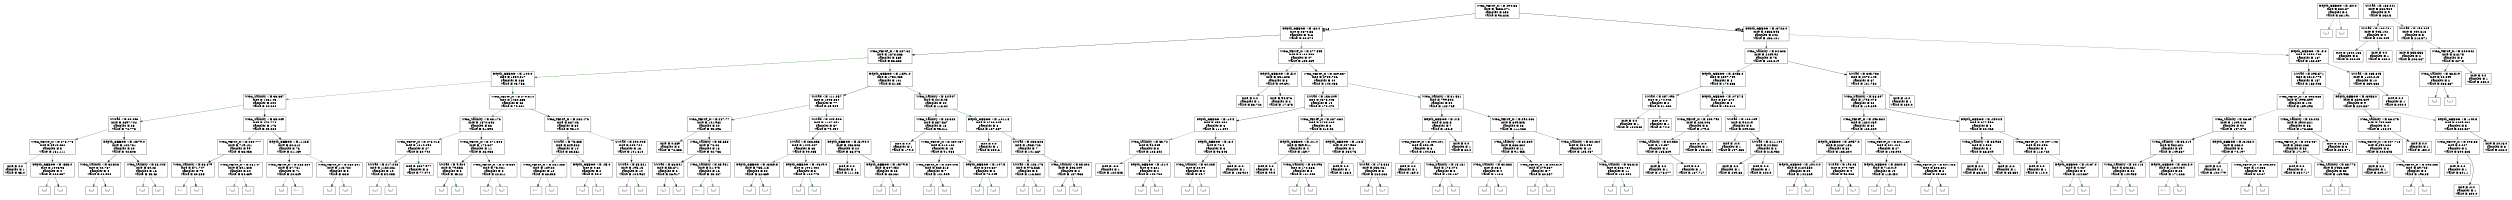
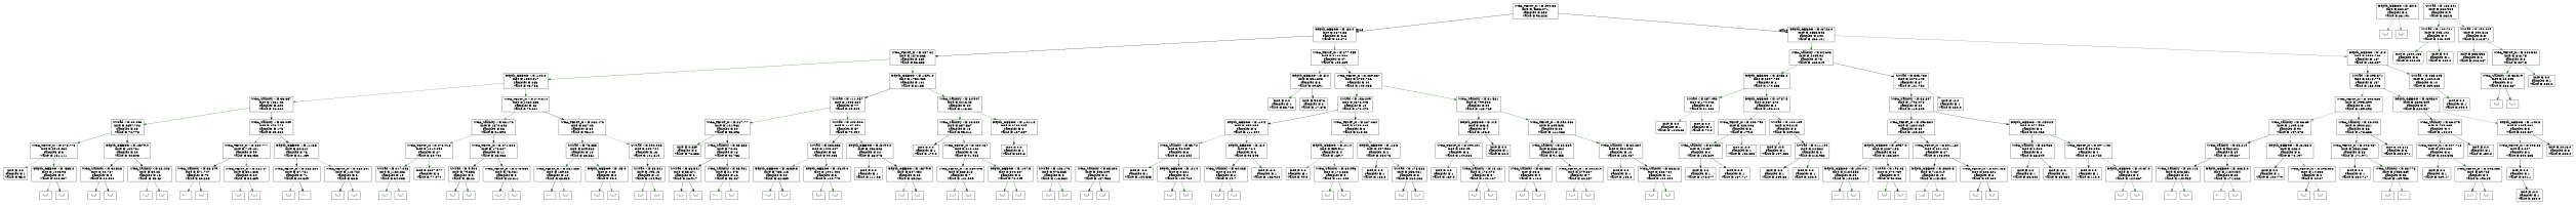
  digraph {
    node [shape=box]
    edge [color=black]
    n1 [label="WOA_TEMP_K <= 294.36\nmse = 4836.271\nsamples = 658\nvalue = 98.823"]
    n2 [label="Depth_GEBCO <= -32.0\nmse = 2679.88\nsamples = 416\nvalue = 62.374"]
    n3 [label="Depth_GEBCO <= -3728.0\nmse = 2856.348\nsamples = 242\nvalue = 156.101"]
    n4 [label="WOA_TEMP_K <= 287.62\nmse = 1873.866\nsamples = 369\nvalue = 53.338"]
    n5 [label="WOA_TEMP_K <= 277.555\nmse = 3182.586\nsamples = 47\nvalue = 135.689"]
    n6 [label="WOA_Salinity <= 34.606\nmse = 2449.92\nsamples = 75\nvalue = 128.819"]
    n7 [label="Depth_GEBCO <= -5.0\nmse = 2558.766\nsamples = 167\nvalue = 168.237"]
    n8 [label="Depth_GEBCO <= -100.0\nmse = 1554.317\nsamples = 268\nvalue = 43.736"]
    n9 [label="Depth_GEBCO <= -1591.0\nmse = 1752.435\nsamples = 101\nvalue = 81.35"]
    n10 [label="Depth_GEBCO <= -5.0\nmse = 351.803\nsamples = 3\nvalue = 29.691"]
    n11 [label="WOA_TEMP_K <= 289.537\nmse = 2783.726\nsamples = 44\nvalue = 140.435"]
    n12 [label="WOA_Salinity <= 33.637\nmse = 1261.45\nsamples = 200\nvalue = 34.686"]
    n13 [label="WOA_TEMP_K <= 279.514\nmse = 1452.685\nsamples = 68\nvalue = 70.801"]
    n14 [label="SWrad <= 111.057\nmse = 1095.654\nsamples = 77\nvalue = 69.989"]
    n15 [label="WOA_Salinity <= 34.947\nmse = 2215.05\nsamples = 24\nvalue = 113.34"]
    n16 [label="SWrad <= 68.403\nmse = 4897.702\nsamples = 25\nvalue = 72.773"]
    n17 [label="WOA_Salinity <= 35.069\nmse = 473.778\nsamples = 175\nvalue = 29.028"]
    n18 [label="WOA_Salinity <= 33.176\nmse = 1570.646\nsamples = 38\nvalue = 51.598"]
    n19 [label="WOA_TEMP_K <= 282.173\nmse = 387.46\nsamples = 30\nvalue = 93.14"]
    n20 [label="WOA_TEMP_K <= 275.775\nmse = 6915.432\nsamples = 5\nvalue = 181.111"]
    n21 [label="Depth_GEBCO <= -2379.0\nmse = 100.731\nsamples = 20\nvalue = 42.303"]
    n22 [label="WOA_TEMP_K <= 280.777\nmse = 719.101\nsamples = 99\nvalue = 36.053"]
    n23 [label="Depth_GEBCO <= -118.5\nmse = 80.612\nsamples = 76\nvalue = 21.139"]
    n24 [label="mse = 0.0\nsamples = 1\nvalue = 35.0"]
    n25 [label="Depth_GEBCO <= -535.0\nmse = 1048.98\nsamples = 4\nvalue = 222.857"]
    n26 [label="WOA_Salinity <= 32.526\nmse = 42.737\nsamples = 4\nvalue = 28.536"]
    n27 [label="WOA_Salinity <= 33.443\nmse = 60.28\nsamples = 16\nvalue = 45.48"]
    n28 [label="(...)"]
    n29 [label="(...)"]
    n30 [label="(...)"]
    n31 [label="(...)"]
    n32 [label="(...)"]
    n33 [label="(...)"]
    n34 [label="WOA_Salinity <= 33.879\nmse = 571.747\nsamples = 75\nvalue = 30.835"]
    n35 [label="WOA_TEMP_K <= 281.47\nmse = 801.623\nsamples = 24\nvalue = 54.639"]
    n36 [label="WOA_TEMP_K <= 283.839\nmse = 67.761\nsamples = 71\nvalue = 20.329"]
    n37 [label="WOA_TEMP_K <= 282.841\nmse = 113.782\nsamples = 5\nvalue = 33.5"]
    n38 [label="(...)"]
    n39 [label="(...)"]
    n40 [label="(...)"]
    n41 [label="(...)"]
    n42 [label="(...)"]
    n43 [label="(...)"]
    n44 [label="(...)"]
    n45 [label="(...)"]
    n46 [label="WOA_TEMP_K <= 273.418\nmse = 1814.298\nsamples = 27\nvalue = 60.792"]
    n47 [label="WOA_TEMP_K <= 271.508\nmse = 174.607\nsamples = 11\nvalue = 28.038"]
    n48 [label="SWrad <= 75.885\nmse = 329.528\nsamples = 14\nvalue = 83.561"]
    n49 [label="SWrad <= 202.025\nmse = 285.724\nsamples = 16\nvalue = 101.614"]
    n50 [label="SWrad <= 217.248\nmse = 1152.861\nsamples = 19\nvalue = 54.055"]
    n51 [label="mse = 3037.977\nsamples = 8\nvalue = 77.074"]
    n52 [label="SWrad <= 9.924\nmse = 79.556\nsamples = 3\nvalue = 45.22"]
    n53 [label="WOA_TEMP_K <= 273.369\nmse = 75.081\nsamples = 8\nvalue = 22.311"]
    n54 [label="(...)"]
    n55 [label="(...)"]
    n56 [label="(...)"]
    n57 [label="(...)"]
    n58 [label="(...)"]
    n59 [label="(...)"]
    n60 [label="WOA_TEMP_K <= 281.285\nmse = 189.22\nsamples = 12\nvalue = 88.535"]
    n61 [label="Depth_GEBCO <= -45.0\nmse = 0.32\nsamples = 2\nvalue = 50.4"]
    n62 [label="SWrad <= 85.521\nmse = 195.13\nsamples = 14\nvalue = 104.964"]
    n63 [label="(...)"]
    n64 [label="(...)"]
    n65 [label="(...)"]
    n66 [label="(...)"]
    n67 [label="(...)"]
    n68 [label="(...)"]
    n69 [label="Depth_GEBCO <= -50.0\nmse = 382.87\nsamples = 2\nvalue = 83.191"]
    n70 [label="(...)"]
    n71 [label="(...)"]
    n72 [label="WOA_TEMP_K <= 287.77\nmse = 141.982\nsamples = 20\nvalue = 45.696"]
    n73 [label="SWrad <= 243.906\nmse = 1147.691\nsamples = 57\nvalue = 79.454"]
    n74 [label="WOA_Salinity <= 28.323\nmse = 857.587\nsamples = 16\nvalue = 95.211"]
    n75 [label="Depth_GEBCO <= -1011.5\nmse = 2760.329\nsamples = 8\nvalue = 157.837"]
    n76 [label="mse = 0.889\nsamples = 2\nvalue = 72.333"]
    n77 [label="WOA_Salinity <= 35.653\nmse = 70.06\nsamples = 18\nvalue = 42.736"]
    n78 [label="SWrad <= 236.358\nmse = 1443.047\nsamples = 33\nvalue = 90.035"]
    n79 [label="Depth_GEBCO <= -5194.0\nmse = 453.503\nsamples = 24\nvalue = 66.073"]
    n80 [label="SWrad <= 66.541\nmse = 55.671\nsamples = 2\nvalue = 26.917"]
    n81 [label="WOA_Salinity <= 35.931\nmse = 21.473\nsamples = 16\nvalue = 45.487"]
    n82 [label="(...)"]
    n83 [label="(...)"]
    n84 [label="(...)"]
    n85 [label="(...)"]
    n86 [label="Depth_GEBCO <= -3235.5\nmse = 755.115\nsamples = 30\nvalue = 82.369"]
    n87 [label="Depth_GEBCO <= -4619.0\nmse = 1991.402\nsamples = 3\nvalue = 164.775"]
    n88 [label="mse = 0.0\nsamples = 1\nvalue = 111.06"]
    n89 [label="Depth_GEBCO <= -4879.5\nmse = 347.452\nsamples = 23\nvalue = 63.261"]
    n90 [label="(...)"]
    n91 [label="(...)"]
    n92 [label="(...)"]
    n93 [label="(...)"]
    n94 [label="(...)"]
    n95 [label="(...)"]
    n96 [label="mse = 0.0\nsamples = 1\nvalue = 179.0"]
    n97 [label="WOA_TEMP_K <= 289.437\nmse = 610.163\nsamples = 15\nvalue = 91.988"]
    n98 [label="mse = 0.0\nsamples = 1\nvalue = 230.6"]
-   n99 [label="SWrad <= 236.326\nmse = 1935.726\nsamples = 7\nvalue = 141.667"]
    n100 [label="WOA_TEMP_K <= 289.406\nmse = 360.518\nsamples = 7\nvalue = 101.909"]
    n101 [label="Depth_GEBCO <= -107.5\nmse = 544.627\nsamples = 8\nvalue = 73.249"]
    n102 [label="(...)"]
    n103 [label="(...)"]
    n104 [label="(...)"]
    n105 [label="(...)"]
    n106 [label="SWrad <= 123.173\nmse = 976.565\nsamples = 5\nvalue = 118.534"]
    n107 [label="WOA_Salinity <= 35.802\nmse = 643.209\nsamples = 2\nvalue = 187.933"]
    n108 [label="(...)"]
    n109 [label="(...)"]
    n110 [label="(...)"]
    n111 [label="(...)"]
    n112 [label="mse = 0.0\nsamples = 1\nvalue = 53.722"]
    n113 [label="mse = 94.576\nsamples = 2\nvalue = 17.675"]
    n114 [label="SWrad <= 156.209\nmse = 4375.945\nsamples = 14\nvalue = 173.473"]
    n115 [label="WOA_Salinity <= 31.531\nmse = 799.502\nsamples = 30\nvalue = 120.769"]
    n116 [label="Depth_GEBCO <= -10.5\nmse = 395.656\nsamples = 6\nvalue = 111.094"]
    n117 [label="WOA_TEMP_K <= 287.064\nmse = 2705.864\nsamples = 8\nvalue = 215.06"]
    n118 [label="Depth_GEBCO <= -4.5\nmse = 643.5\nsamples = 7\nvalue = 136.5"]
    n119 [label="WOA_TEMP_K <= 292.646\nmse = 649.505\nsamples = 23\nvalue = 111.088"]
    n120 [label="WOA_Salinity <= 33.72\nmse = 98.589\nsamples = 3\nvalue = 128.642"]
    n121 [label="Depth_GEBCO <= -6.0\nmse = 76.8\nsamples = 3\nvalue = 93.545"]
    n122 [label="Depth_GEBCO <= -21.0\nmse = 959.911\nsamples = 4\nvalue = 169.7"]
    n123 [label="Depth_GEBCO <= -16.5\nmse = 857.938\nsamples = 4\nvalue = 254.75"]
    n124 [label="mse = -0.0\nsamples = 1\nvalue = 120.545"]
    n125 [label="Depth_GEBCO <= -21.0\nmse = 0.621\nsamples = 2\nvalue = 140.788"]
    n126 [label="WOA_Salinity <= 34.235\nmse = 22.09\nsamples = 2\nvalue = 89.7"]
    n127 [label="mse = -0.0\nsamples = 1\nvalue = 108.924"]
    n128 [label="(...)"]
    n129 [label="(...)"]
    n130 [label="(...)"]
    n131 [label="(...)"]
    n132 [label="mse = 0.0\nsamples = 1\nvalue = 99.9"]
    n133 [label="WOA_Salinity <= 30.093\nmse = 172.556\nsamples = 3\nvalue = 181.333"]
    n134 [label="mse = 0.0\nsamples = 1\nvalue = 188.0"]
    n135 [label="SWrad <= 178.386\nmse = 253.061\nsamples = 3\nvalue = 264.286"]
    n136 [label="(...)"]
    n137 [label="(...)"]
    n138 [label="(...)"]
    n139 [label="(...)"]
    n140 [label="WOA_TEMP_K <= 290.291\nmse = 250.49\nsamples = 6\nvalue = 144.286"]
    n141 [label="mse = 0.0\nsamples = 1\nvalue = 82.0"]
    n142 [label="WOA_Salinity <= 32.889\nmse = 383.884\nsamples = 11\nvalue = 91.455"]
    n143 [label="WOA_Salinity <= 32.284\nmse = 354.292\nsamples = 12\nvalue = 125.487"]
    n144 [label="mse = 0.0\nsamples = 1\nvalue = 169.0"]
    n145 [label="WOA_Salinity <= 15.181\nmse = 173.472\nsamples = 5\nvalue = 140.167"]
    n146 [label="(...)"]
    n147 [label="(...)"]
    n148 [label="WOA_Salinity <= 32.688\nmse = 25.5\nsamples = 4\nvalue = 110.0"]
    n149 [label="WOA_TEMP_K <= 292.519\nmse = 279.837\nsamples = 7\nvalue = 80.857"]
+   n150 [label="mse = 0.0\nsamples = 1\nvalue = 103.6"]
    n151 [label="WOA_Salinity <= 36.618\nmse = 323.764\nsamples = 11\nvalue = 128.854"]
    n152 [label="(...)"]
    n153 [label="(...)"]
    n154 [label="(...)"]
    n155 [label="(...)"]
    n156 [label="(...)"]
    n157 [label="(...)"]
    n158 [label="Depth_GEBCO <= -5453.0\nmse = 2597.789\nsamples = 8\nvalue = 170.833"]
    n159 [label="SWrad <= 305.738\nmse = 2078.145\nsamples = 67\nvalue = 121.752"]
    n160 [label="SWrad <= 295.571\nmse = 2318.778\nsamples = 157\nvalue = 163.923"]
    n161 [label="SWrad <= 285.845\nmse = 1120.215\nsamples = 10\nvalue = 239.688"]
    n162 [label="SWrad <= 257.492\nmse = 174.942\nsamples = 2\nvalue = 81.636"]
    n163 [label="Depth_GEBCO <= -4787.5\nmse = 367.372\nsamples = 6\nvalue = 196.318"]
    n164 [label="WOA_Salinity <= 36.847\nmse = 1798.473\nsamples = 66\nvalue = 119.309"]
    n165 [label="mse = -0.0\nsamples = 1\nvalue = 250.0"]
    n166 [label="mse = 0.0\nsamples = 1\nvalue = 104.545"]
    n167 [label="mse = 0.0\nsamples = 1\nvalue = 74.0"]
    n168 [label="WOA_TEMP_K <= 300.793\nmse = 225.006\nsamples = 3\nvalue = 179.3"]
    n169 [label="SWrad <= 166.189\nmse = 94.019\nsamples = 3\nvalue = 209.082"]
    n170 [label="WOA_Salinity <= 34.558\nmse = 14.257\nsamples = 2\nvalue = 185.829"]
    n171 [label="mse = -0.0\nsamples = 1\nvalue = 146.656"]
    n172 [label="mse = -0.0\nsamples = 1\nvalue = 197.633"]
    n173 [label="SWrad <= 211.144\nmse = 24.582\nsamples = 2\nvalue = 215.952"]
    n174 [label="mse = 0.0\nsamples = 1\nvalue = 178.277"]
    n175 [label="mse = 0.0\nsamples = 1\nvalue = 187.717"]
    n176 [label="mse = 0.0\nsamples = 1\nvalue = 209.88"]
    n177 [label="mse = 0.0\nsamples = 1\nvalue = 220.0"]
    n178 [label="WOA_TEMP_K <= 298.584\nmse = 1804.439\nsamples = 60\nvalue = 123.289"]
    n179 [label="Depth_GEBCO <= -4504.5\nmse = 677.996\nsamples = 6\nvalue = 88.463"]
    n180 [label="Depth_GEBCO <= -3957.0\nmse = 2267.156\nsamples = 33\nvalue = 135.804"]
    n181 [label="WOA_TEMP_K <= 301.169\nmse = 821.418\nsamples = 27\nvalue = 108.092"]
    n182 [label="WOA_Salinity <= 36.988\nmse = 2.983\nsamples = 2\nvalue = 66.849"]
    n183 [label="WOA_TEMP_K <= 297.148\nmse = 53.396\nsamples = 4\nvalue = 118.722"]
    n184 [label="Depth_GEBCO <= -4014.0\nmse = 2184.552\nsamples = 29\nvalue = 144.869"]
    n185 [label="SWrad <= 193.08\nmse = 479.759\nsamples = 4\nvalue = 93.503"]
    n186 [label="Depth_GEBCO <= -5600.5\nmse = 718.019\nsamples = 19\nvalue = 115.454"]
    n187 [label="WOA_TEMP_K <= 301.428\nmse = 605.641\nsamples = 8\nvalue = 89.686"]
    n188 [label="(...)"]
    n189 [label="(...)"]
    n190 [label="(...)"]
    n191 [label="(...)"]
    n192 [label="(...)"]
    n193 [label="(...)"]
    n194 [label="(...)"]
    n195 [label="(...)"]
    n196 [label="mse = 0.0\nsamples = 1\nvalue = 68.844"]
    n197 [label="mse = -0.0\nsamples = 1\nvalue = 65.354"]
    n198 [label="mse = 0.0\nsamples = 1\nvalue = 110.0"]
    n199 [label="Depth_GEBCO <= -4167.0\nmse = 4.467\nsamples = 3\nvalue = 124.537"]
    n200 [label="(...)"]
    n201 [label="(...)"]
    n202 [label="WOA_TEMP_K <= 298.385\nmse = 1995.699\nsamples = 148\nvalue = 159.298"]
    n203 [label="Depth_GEBCO <= -3058.0\nmse = 2803.629\nsamples = 9\nvalue = 220.587"]
    n204 [label="mse = 0.0\nsamples = 1\nvalue = 290.0"]
    n205 [label="WOA_Salinity <= 36.69\nmse = 1109.413\nsamples = 92\nvalue = 147.873"]
    n206 [label="WOA_Salinity <= 36.442\nmse = 2900.821\nsamples = 56\nvalue = 178.633"]
    n207 [label="WOA_Salinity <= 36.275\nmse = 755.635\nsamples = 4\nvalue = 188.04"]
    n208 [label="Depth_GEBCO <= -140.5\nmse = 2429.602\nsamples = 5\nvalue = 260.367"]
    n209 [label="WOA_Salinity <= 35.219\nmse = 982.841\nsamples = 89\nvalue = 149.837"]
    n210 [label="Depth_GEBCO <= -3138.0\nmse = 283.0\nsamples = 3\nvalue = 74.197"]
    n211 [label="WOA_TEMP_K <= 298.467\nmse = 2562.263\nsamples = 53\nvalue = 171.971"]
    n212 [label="mse = 40.816\nsamples = 3\nvalue = 258.571"]
    n213 [label="WOA_Salinity <= 34.113\nmse = 648.531\nsamples = 66\nvalue = 140.985"]
    n214 [label="Depth_GEBCO <= -3615.0\nmse = 1134.434\nsamples = 23\nvalue = 171.866"]
    n215 [label="mse = 0.0\nsamples = 1\nvalue = 102.779"]
    n216 [label="WOA_TEMP_K <= 295.502\nmse = 14.253\nsamples = 2\nvalue = 64.67"]
    n217 [label="(...)"]
    n218 [label="(...)"]
    n219 [label="(...)"]
    n220 [label="(...)"]
    n221 [label="(...)"]
    n222 [label="(...)"]
    n223 [label="mse = 0.0\nsamples = 1\nvalue = 254.717"]
    n224 [label="WOA_Salinity <= 33.773\nmse = 2453.689\nsamples = 52\nvalue = 169.953"]
    n225 [label="(...)"]
    n226 [label="(...)"]
    n227 [label="WOA_TEMP_K <= 297.718\nmse = 292.868\nsamples = 3\nvalue = 202.305"]
    n228 [label="mse = 0.0\nsamples = 1\nvalue = 150.0"]
    n229 [label="WOA_TEMP_K <= 298.83\nmse = 0.227\nsamples = 2\nvalue = 300.825"]
    n230 [label="mse = 2016.0\nsamples = 3\nvalue = 228.0"]
    n231 [label="mse = 0.0\nsamples = 1\nvalue = 229.17"]
    n232 [label="WOA_TEMP_K <= 298.268\nmse = 69.723\nsamples = 2\nvalue = 193.35"]
    n233 [label="(...)"]
    n234 [label="(...)"]
    n235 [label="mse = 0.0\nsamples = 1\nvalue = 301.1"]
    n236 [label="mse = -0.0\nsamples = 1\nvalue = 300.0"]
    n237 [label="SWrad <= 168.241\nmse = 866.964\nsamples = 9\nvalue = 232.5"]
    n238 [label="SWrad <= 162.731\nmse = 905.102\nsamples = 4\nvalue = 246.429"]
    n239 [label="SWrad <= 198.829\nmse = 440.816\nsamples = 5\nvalue = 218.571"]
    n240 [label="mse = 1302.188\nsamples = 3\nvalue = 236.25"]
    n241 [label="mse = 0.0\nsamples = 1\nvalue = 260.0"]
    n242 [label="mse = 355.556\nsamples = 2\nvalue = 206.667"]
    n243 [label="WOA_TEMP_K <= 300.542\nmse = 318.75\nsamples = 3\nvalue = 227.5"]
    n244 [label="WOA_Salinity <= 36.519\nmse = 88.889\nsamples = 2\nvalue = 236.667"]
    n245 [label="mse = 0.0\nsamples = 1\nvalue = 200.0"]
    n246 [label="(...)"]
    n247 [label="(...)"]
    n1 -> n2 [headlabel=True labelangle=45 labeldistance=2.5]
    n1 -> n3 [headlabel=False labelangle=-45 labeldistance=2.5]
    n2 -> n4
    n2 -> n5 [color=gray40]
    n3 -> n6 [color=darkgreen]
    n3 -> n7 [color=gray40]
    n4 -> n8 [color=darkgreen]
    n4 -> n9 [color=darkgreen]
    n5 -> n10 [color=gray40]
    n5 -> n11
    n6 -> n158 [color=darkgreen]
    n6 -> n159
    n7 -> n160
    n7 -> n161 [color=darkgreen]
    n8 -> n12 [color=gray40]
    n8 -> n13 [color=darkgreen]
    n9 -> n14
    n9 -> n15 [color=darkgreen]
    n10 -> n112 [color=darkgreen]
    n10 -> n113
    n11 -> n114 [color=darkgreen]
    n11 -> n115 [color=darkgreen]
    n12 -> n16 [color=darkgreen]
    n12 -> n17
    n13 -> n18 [color=gray40]
    n13 -> n19
    n14 -> n72 [color=darkgreen]
    n14 -> n73 [color=darkgreen]
    n15 -> n74 [color=darkgreen]
    n15 -> n75 [color=darkgreen]
    n16 -> n20 [color=darkgreen]
    n16 -> n21
    n17 -> n22 [color=gray40]
    n17 -> n23
    n18 -> n46 [color=gray40]
    n18 -> n47
    n19 -> n48 [color=darkgreen]
    n19 -> n49 [color=gray40]
    n20 -> n24 [color=gray40]
    n20 -> n25 [color=darkgreen]
    n21 -> n26
    n21 -> n27
    n22 -> n34
    n22 -> n35 [color=gray40]
    n23 -> n36
    n23 -> n37 [color=gray40]
    n25 -> n28 [color=gray40]
    n25 -> n29
    n26 -> n30 [color=darkgreen]
    n26 -> n31
    n27 -> n32 [color=gray40]
    n27 -> n33 [color=darkgreen]
    n34 -> n38 [color=darkgreen]
    n34 -> n39
    n35 -> n40 [color=gray40]
    n35 -> n41 [color=darkgreen]
    n36 -> n42 [color=gray40]
    n36 -> n43
    n37 -> n44
    n37 -> n45 [color=darkgreen]
    n46 -> n50 [color=darkgreen]
    n46 -> n51 [color=darkgreen]
    n47 -> n52
    n47 -> n53
    n48 -> n60 [color=darkgreen]
    n48 -> n61 [color=darkgreen]
    n49 -> n62
    n50 -> n54 [color=darkgreen]
    n50 -> n55 [color=gray40]
    n52 -> n56
    n52 -> n57 [color=darkgreen]
    n53 -> n58
    n53 -> n59 [color=gray40]
    n60 -> n63
    n60 -> n64 [color=gray40]
    n61 -> n65 [color=darkgreen]
    n61 -> n66 [color=gray40]
    n62 -> n67 [color=gray40]
    n62 -> n68 [color=darkgreen]
    n69 -> n70 [color=gray40]
    n69 -> n71 [color=gray40]
    n72 -> n76 [color=darkgreen]
    n72 -> n77
    n73 -> n78
    n73 -> n79 [color=gray40]
    n74 -> n96
    n74 -> n97 [color=gray40]
    n75 -> n98
-   n75 -> n99 [color=darkgreen]
    n77 -> n80
    n77 -> n81 [color=darkgreen]
    n78 -> n86 [color=gray40]
    n78 -> n87 [color=darkgreen]
    n79 -> n88 [color=darkgreen]
    n79 -> n89
    n80 -> n82
    n80 -> n83
    n81 -> n84 [color=darkgreen]
    n81 -> n85 [color=gray40]
    n86 -> n90 [color=darkgreen]
    n86 -> n91
    n87 -> n92 [color=gray40]
    n87 -> n93 [color=darkgreen]
    n89 -> n94 [color=gray40]
    n89 -> n95
    n97 -> n100
    n97 -> n101 [color=darkgreen]
-   n99 -> n106
-   n99 -> n107 [color=darkgreen]
    n100 -> n102 [color=gray40]
    n100 -> n103
    n101 -> n104 [color=darkgreen]
    n101 -> n105 [color=darkgreen]
    n106 -> n108 [color=gray40]
    n106 -> n109 [color=darkgreen]
    n107 -> n110
    n107 -> n111
    n114 -> n116
    n114 -> n117
    n115 -> n118
    n115 -> n119 [color=darkgreen]
    n116 -> n120 [color=gray40]
    n116 -> n121 [color=darkgreen]
    n117 -> n122 [color=gray40]
    n117 -> n123 [color=gray40]
    n118 -> n140 [color=gray40]
    n118 -> n141
    n119 -> n142
    n119 -> n143 [color=darkgreen]
    n120 -> n124 [color=darkgreen]
    n120 -> n125 [color=darkgreen]
    n121 -> n126
    n121 -> n127 [color=darkgreen]
    n122 -> n132 [color=gray40]
    n122 -> n133 [color=gray40]
    n123 -> n134
    n123 -> n135 [color=gray40]
    n125 -> n128
    n125 -> n129 [color=darkgreen]
    n126 -> n130 [color=gray40]
    n126 -> n131 [color=gray40]
    n133 -> n136 [color=darkgreen]
    n133 -> n137
    n135 -> n138
    n135 -> n139
    n140 -> n144 [color=gray40]
    n140 -> n145 [color=gray40]
    n142 -> n148 [color=gray40]
    n142 -> n149
+   n143 -> n150 [color=gray40]
    n143 -> n151
    n145 -> n146
    n145 -> n147 [color=gray40]
    n148 -> n152 [color=gray40]
    n148 -> n153
    n149 -> n154 [color=gray40]
    n149 -> n155 [color=gray40]
    n151 -> n156 [color=gray40]
    n151 -> n157 [color=darkgreen]
    n158 -> n162 [color=darkgreen]
    n158 -> n163 [color=darkgreen]
    n159 -> n164 [color=darkgreen]
    n159 -> n165 [color=gray40]
    n160 -> n202 [color=gray40]
    n160 -> n203 [color=gray40]
    n161 -> n204 [color=darkgreen]
    n162 -> n166 [color=gray40]
    n162 -> n167 [color=gray40]
    n163 -> n168 [color=gray40]
    n163 -> n169 [color=gray40]
    n164 -> n178 [color=darkgreen]
    n164 -> n179
    n168 -> n170 [color=darkgreen]
    n168 -> n171 [color=gray40]
    n169 -> n172 [color=gray40]
    n169 -> n173
    n170 -> n174
    n170 -> n175
    n173 -> n176
    n173 -> n177 [color=darkgreen]
    n178 -> n180 [color=gray40]
    n178 -> n181
    n179 -> n182
    n179 -> n183 [color=darkgreen]
    n180 -> n184 [color=gray40]
    n180 -> n185
    n181 -> n186
    n181 -> n187
    n182 -> n196 [color=darkgreen]
    n182 -> n197
    n183 -> n198
    n183 -> n199 [color=gray40]
    n184 -> n188
    n184 -> n189 [color=darkgreen]
    n185 -> n190 [color=darkgreen]
    n185 -> n191
    n186 -> n192 [color=gray40]
    n186 -> n193 [color=gray40]
    n187 -> n194
    n187 -> n195
    n199 -> n200 [color=gray40]
    n199 -> n201 [color=darkgreen]
    n202 -> n205 [color=gray40]
    n202 -> n206
    n203 -> n207
    n203 -> n208 [color=gray40]
    n205 -> n209
    n205 -> n210 [color=gray40]
    n206 -> n211 [color=darkgreen]
    n206 -> n212
    n207 -> n227 [color=gray40]
    n207 -> n228
    n208 -> n229 [color=gray40]
    n208 -> n230
    n209 -> n213
    n209 -> n214
    n210 -> n215
    n210 -> n216 [color=gray40]
    n211 -> n223
    n211 -> n224 [color=darkgreen]
    n213 -> n217 [color=darkgreen]
    n213 -> n218 [color=darkgreen]
    n214 -> n219 [color=gray40]
    n214 -> n220 [color=gray40]
    n216 -> n221
    n216 -> n222 [color=gray40]
    n224 -> n225 [color=gray40]
    n224 -> n226 [color=gray40]
    n227 -> n231 [color=darkgreen]
    n227 -> n232 [color=darkgreen]
    n229 -> n235
-   n229 -> n236
+   n235 -> n236
    n232 -> n233
    n232 -> n234 [color=darkgreen]
    n237 -> n238 [color=darkgreen]
    n237 -> n239 [color=gray40]
    n238 -> n240 [color=darkgreen]
    n238 -> n241 [color=darkgreen]
    n239 -> n242 [color=gray40]
    n239 -> n243 [color=gray40]
    n243 -> n244 [color=darkgreen]
    n243 -> n245 [color=darkgreen]
    n244 -> n246 [color=darkgreen]
    n244 -> n247
  }
